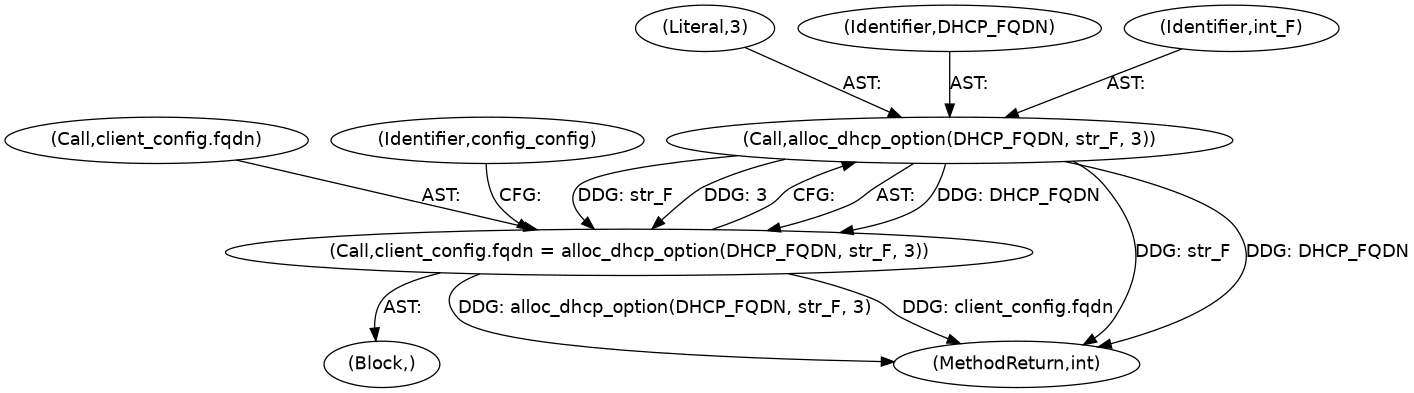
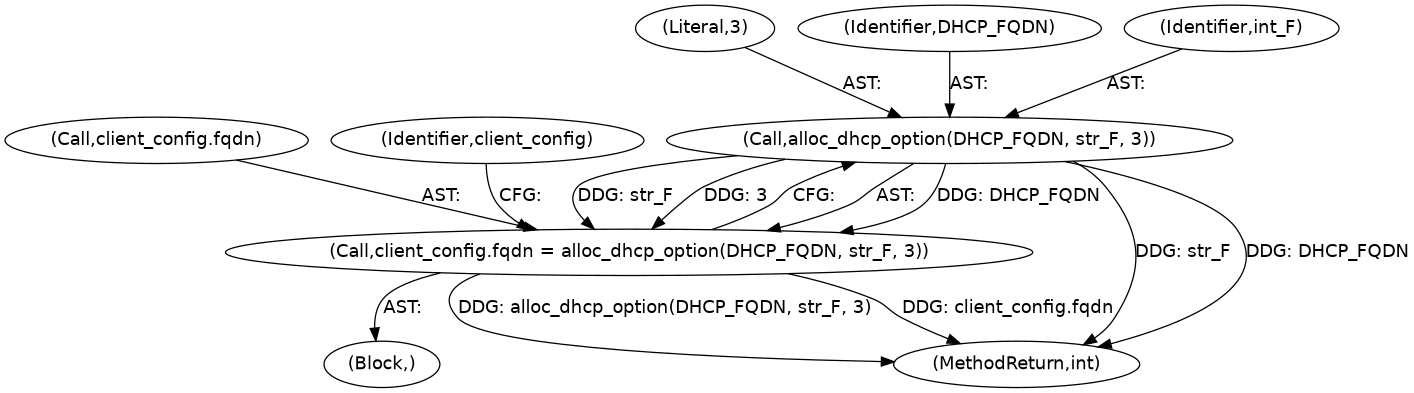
  digraph {
    fontname="DejaVu Sans"
    node [fontname="DejaVu Sans"]
    edge [fontname="DejaVu Sans"]
    n1 [label="(Call,alloc_dhcp_option(DHCP_FQDN, str_F, 3))"]
    n2 [label="(Call,client_config.fqdn = alloc_dhcp_option(DHCP_FQDN, str_F, 3))"]
    n3 [label="(MethodReturn,int)"]
    n4 [label="(Block,)"]
    n5 [label="(Literal,3)"]
    n6 [label="(Identifier,DHCP_FQDN)"]
    n7 [label="(Identifier,int_F)"]
    n8 [label="(Call,client_config.fqdn)"]
-   n9 [label="(Identifier,config_config)"]
+   n9 [label="(Identifier,client_config)"]
    n1 -> n2 [label="AST: "]
    n1 -> n2 [label="DDG: DHCP_FQDN"]
    n1 -> n2 [label="DDG: str_F"]
    n1 -> n2 [label="DDG: 3"]
    n1 -> n3 [label="DDG: str_F"]
    n1 -> n3 [label="DDG: DHCP_FQDN"]
    n2 -> n1 [label="CFG: "]
    n2 -> n3 [label="DDG: alloc_dhcp_option(DHCP_FQDN, str_F, 3)"]
    n2 -> n3 [label="DDG: client_config.fqdn"]
    n2 -> n4 [label="AST: "]
    n5 -> n1 [label="AST: "]
    n6 -> n1 [label="AST: "]
    n7 -> n1 [label="AST: "]
    n8 -> n2 [label="AST: "]
    n9 -> n2 [label="CFG: "]
  }
